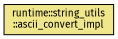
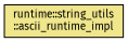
  digraph {
    rankdir=TB
    fontname="Fira Sans"
-   n1 [color=black fillcolor=khaki fontname="Fira Sans" fontsize=10 height=0.2 label="runtime::string_utils\l::ascii_convert_impl" shape=record style=filled width=0.4]
+   n1 [color=black fillcolor=khaki fontname="Fira Sans" fontsize=10 height=0.2 label="runtime::string_utils\l::ascii_runtime_impl" shape=record style=filled width=0.4]
  }
